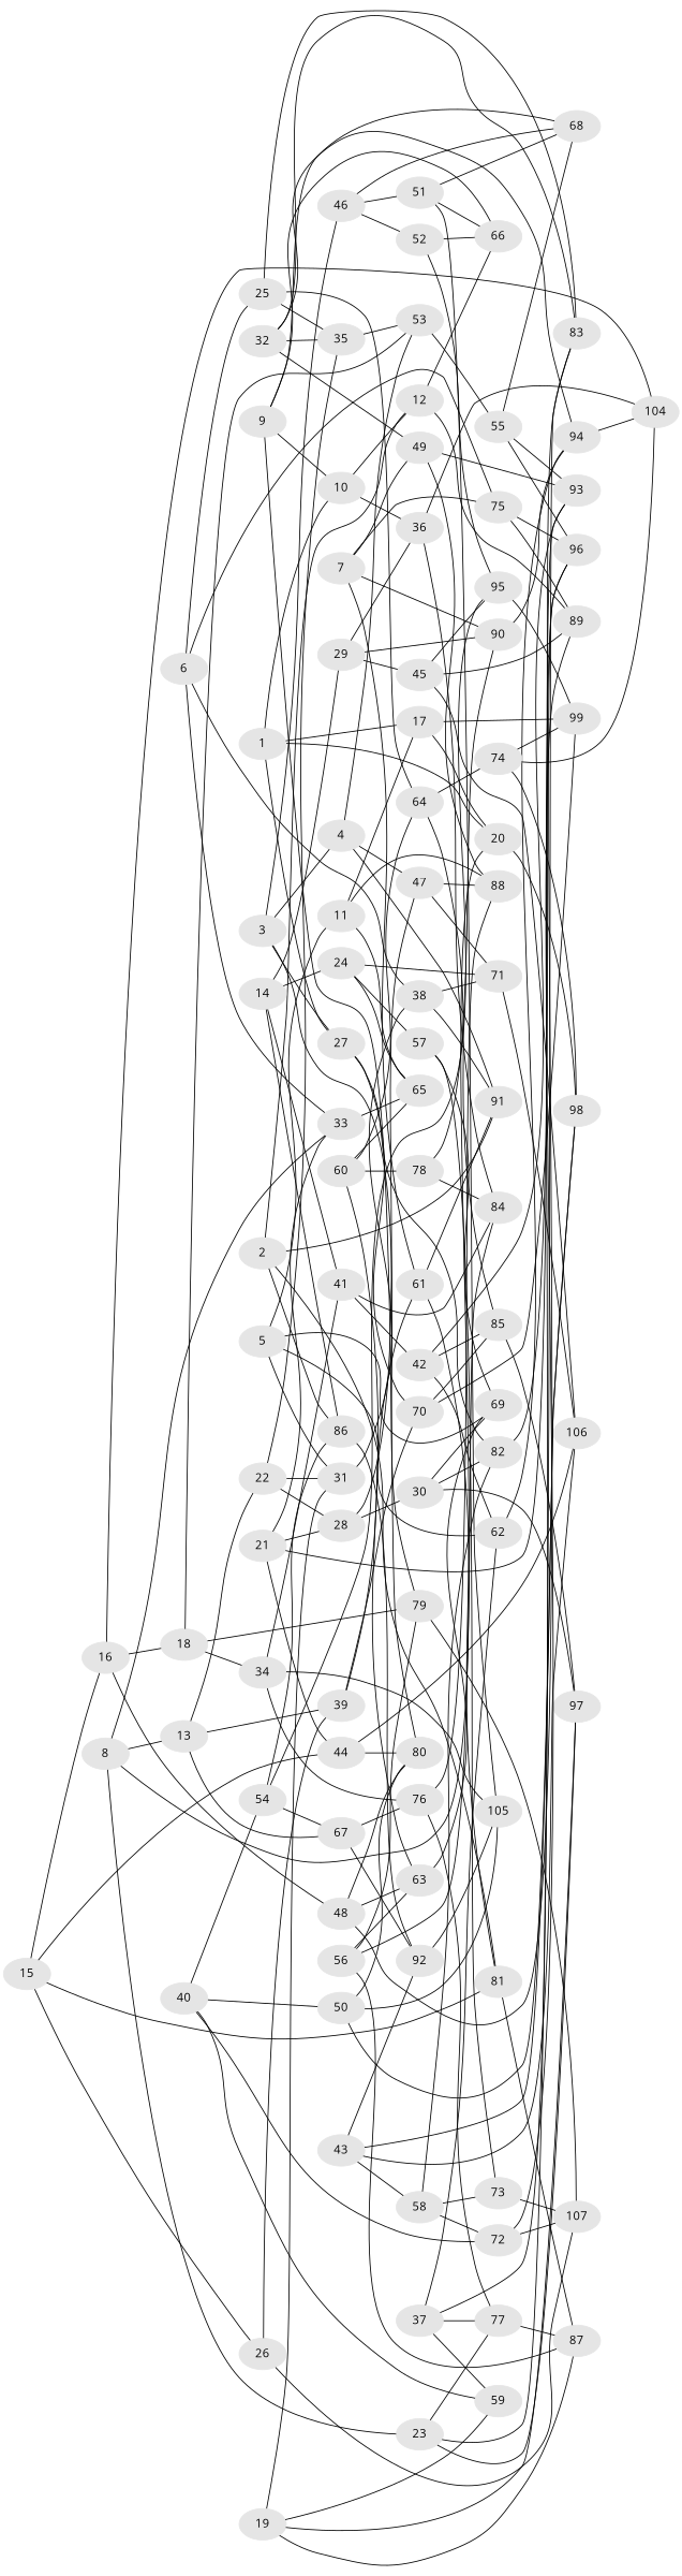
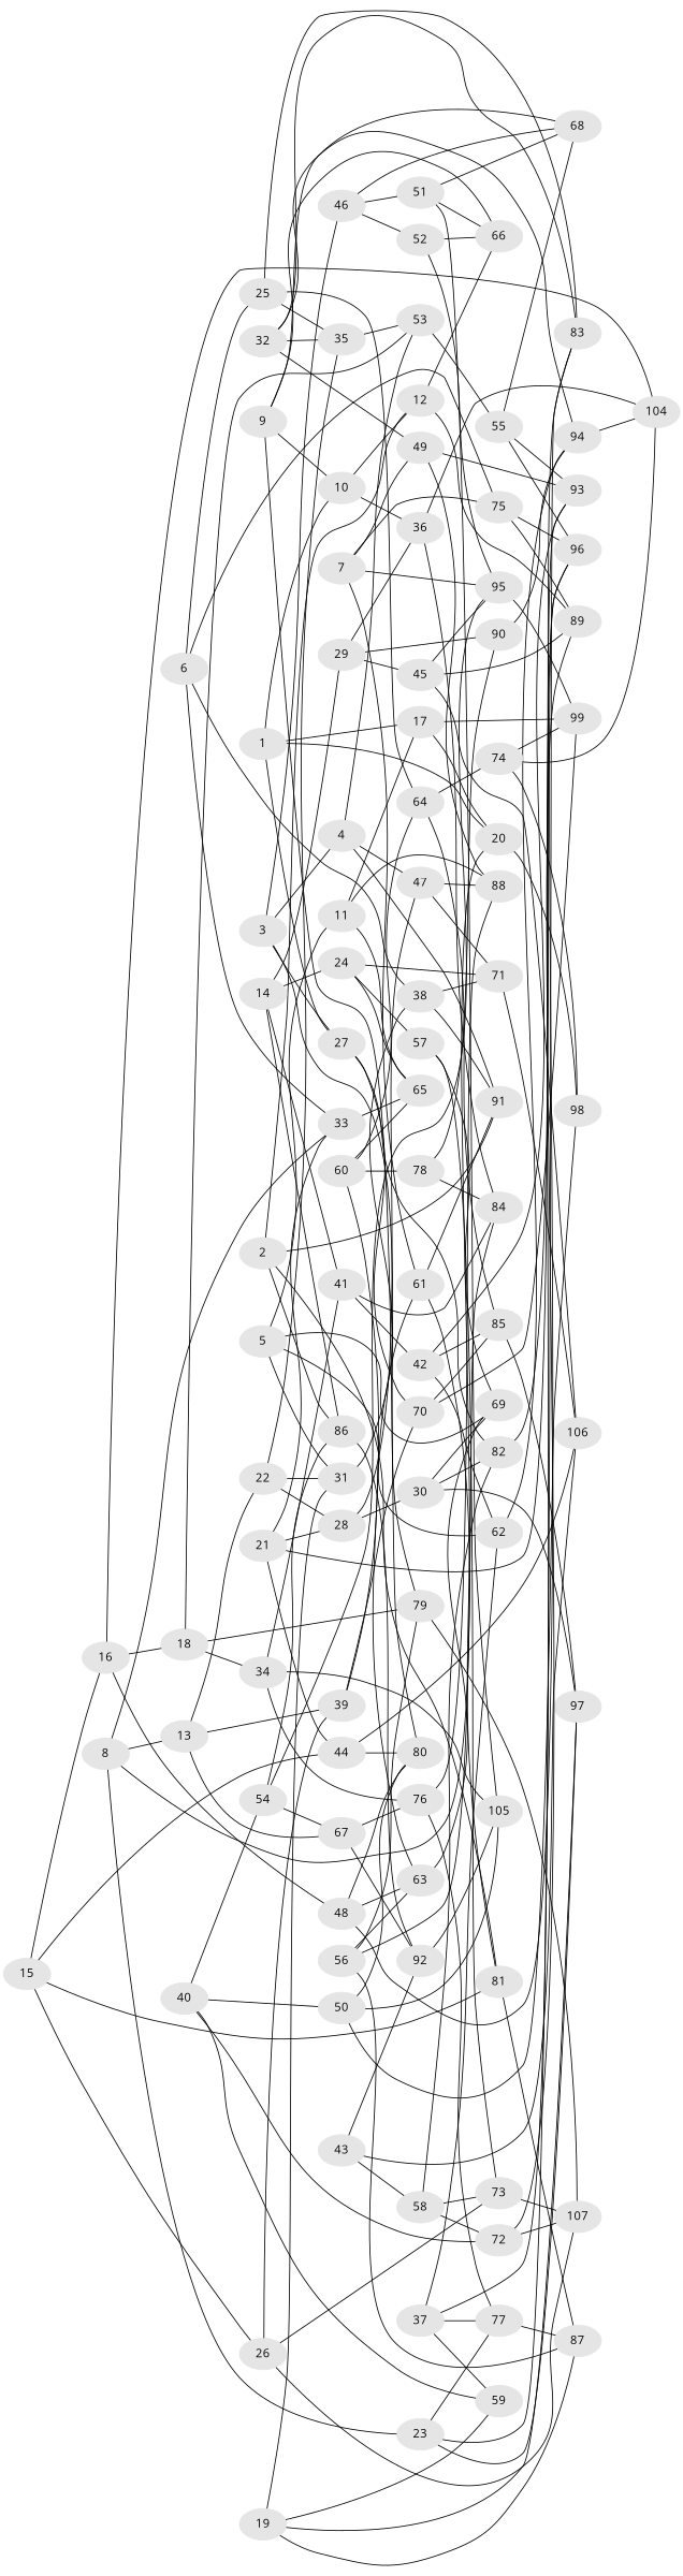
  graph {
    fontname="Open Sans"
    rankdir=LR
    node [color=gray90 fontname="Open Sans" style=filled]
    edge [fontname="Open Sans"]
    1
    10
    17
    20
    27
    12
    36
    99
    98
    70
    82
    2
    81
    86
    91
    66
    89
    87
    92
    3
    4
    46
    79
    47
    53
    68
    51
    52
    n29 [label=107]
    88
    71
    55
    5
    11
    31
    62
    69
    65
    38
    94
    6
    25
    33
    75
    35
    83
    64
    96
    7
    49
    61
    90
    93
    8
    13
    23
    22
    39
    67
    97
    77
    9
    80
    n64 [label=104]
    84
    28
    76
    14
    24
    29
    41
    57
    45
    42
    15
    16
    26
    44
    18
    48
    73
    n82 [label=106]
    34
    63
    n85 [label=105]
    19
    59
    21
    30
    85
    74
    95
    32
    37
    40
    50
    54
    72
    43
    58
    56
    78
    60
    1 -- 10
    1 -- 17
    1 -- 20
    1 -- 27
    10 -- 12
    10 -- 36
    17 -- 20
    17 -- 99
    20 -- 98
    27 -- 70
    27 -- 82
    12 -- 66
    12 -- 89
    36 -- n64
    36 -- 84
    70 -- 99
    70 -- 85
    82 -- 83
    2 -- 12
    2 -- 81
    2 -- 86
    2 -- 91
    81 -- 87
    86 -- 92
    92 -- n85
    3 -- 27
    3 -- 4
    3 -- 46
    3 -- 79
    4 -- 91
    4 -- 47
    4 -- 53
    46 -- 68
    46 -- 51
    46 -- 52
    79 -- n29
    47 -- 88
    47 -- 71
    53 -- 55
    51 -- 66
    51 -- 68
    51 -- n85
    52 -- 66
    52 -- 95
    71 -- n82
    55 -- 68
    55 -- 96
    55 -- 93
    5 -- 11
    5 -- 31
    5 -- 62
    5 -- 69
    11 -- 17
    11 -- 88
    11 -- 65
    31 -- 38
    62 -- 94
    38 -- 91
    38 -- 71
    94 -- n64
    6 -- 38
    6 -- 25
    6 -- 33
    6 -- 75
    25 -- 35
    25 -- 83
    25 -- 64
    33 -- 65
    75 -- 89
    75 -- 96
    35 -- 53
    64 -- 85
    64 -- 74
    7 -- 75
    7 -- 49
    7 -- 61
-   7 -- 90
+   7 -- 95
    49 -- 88
    49 -- 93
    61 -- 81
    61 -- 91
    90 -- 94
    8 -- 20
    8 -- 33
    8 -- 13
    8 -- 23
    13 -- 22
    13 -- 39
    13 -- 67
    23 -- 83
    23 -- 97
    23 -- 77
    22 -- 31
    22 -- 35
    22 -- 28
    39 -- 70
    39 -- 61
    67 -- 92
    67 -- 76
    77 -- 87
    9 -- 10
    9 -- 66
    9 -- 68
    9 -- 80
    28 -- 47
    28 -- 30
    76 -- 88
    76 -- 77
    14 -- 86
    14 -- 24
    14 -- 29
    14 -- 41
    24 -- 71
    24 -- 65
    24 -- 57
    29 -- 36
    29 -- 90
    29 -- 45
    41 -- 84
    41 -- 42
    57 -- 69
    57 -- 73
    45 -- 89
    45 -- n82
    45 -- 95
    42 -- 62
    42 -- 93
    42 -- 85
    15 -- 81
    15 -- 16
    15 -- 26
    15 -- 44
    16 -- n64
    16 -- 18
    16 -- 48
    26 -- n29
    26 -- 39
+   26 -- 73
    44 -- 80
    44 -- n82
    18 -- 79
    18 -- 53
    18 -- 34
    48 -- 96
    48 -- 80
    48 -- 63
    73 -- n29
    34 -- 76
    34 -- 41
    34 -- n85
    63 -- 69
    19 -- 87
    19 -- 31
    19 -- 97
    19 -- 59
    21 -- 33
    21 -- 93
    21 -- 28
    21 -- 44
    30 -- 82
    30 -- 69
    30 -- 97
    85 -- 97
    74 -- 99
    74 -- 98
    74 -- n64
    95 -- 99
    32 -- 94
    32 -- 35
    32 -- 83
    32 -- 49
    37 -- 62
    37 -- 96
    37 -- 77
    37 -- 59
    40 -- 59
    40 -- 50
    40 -- 54
    40 -- 72
    50 -- 98
    50 -- 80
    50 -- n85
    54 -- 86
    54 -- 67
    54 -- 95
    72 -- 89
    72 -- n29
-   43 -- 98
    43 -- 92
    43 -- n82
    43 -- 58
    58 -- 82
    58 -- 73
    58 -- 72
    56 -- 87
    56 -- 79
    56 -- 84
    56 -- 63
    78 -- 90
    78 -- 84
    60 -- 65
    60 -- 64
    60 -- 63
    60 -- 78
  }
